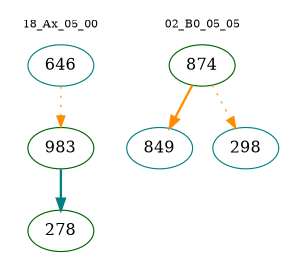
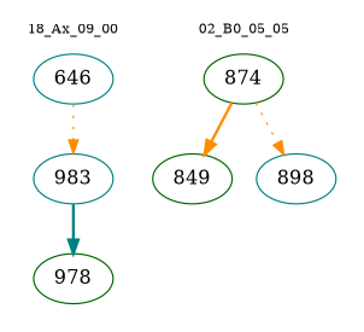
  digraph {
    node [color=teal]
    edge [color=darkorange style=dotted]
    n1 [label=646]
-   n2 [color=darkgreen label=983]
-   n3 [color=darkgreen label=278]
+   n2 [label=983]
+   n3 [color=darkgreen label=978]
    n4 [color=darkgreen label=874]
-   n5 [label=849]
-   n6 [label=298]
+   n5 [color=darkgreen label=849]
+   n6 [label=898]
    subgraph cluster_1 {
      color=white
      fontsize=10
-     label="18_Ax_05_00"
+     label="18_Ax_09_00"
      n1
      n2
      n3
    }
    subgraph cluster_2 {
      color=white
      fontsize=10
      label="02_B0_05_05"
      n4
      n5
      n6
    }
    n1 -> n2
    n2 -> n3 [color=teal style=bold]
    n4 -> n5 [style=bold]
    n4 -> n6
  }
